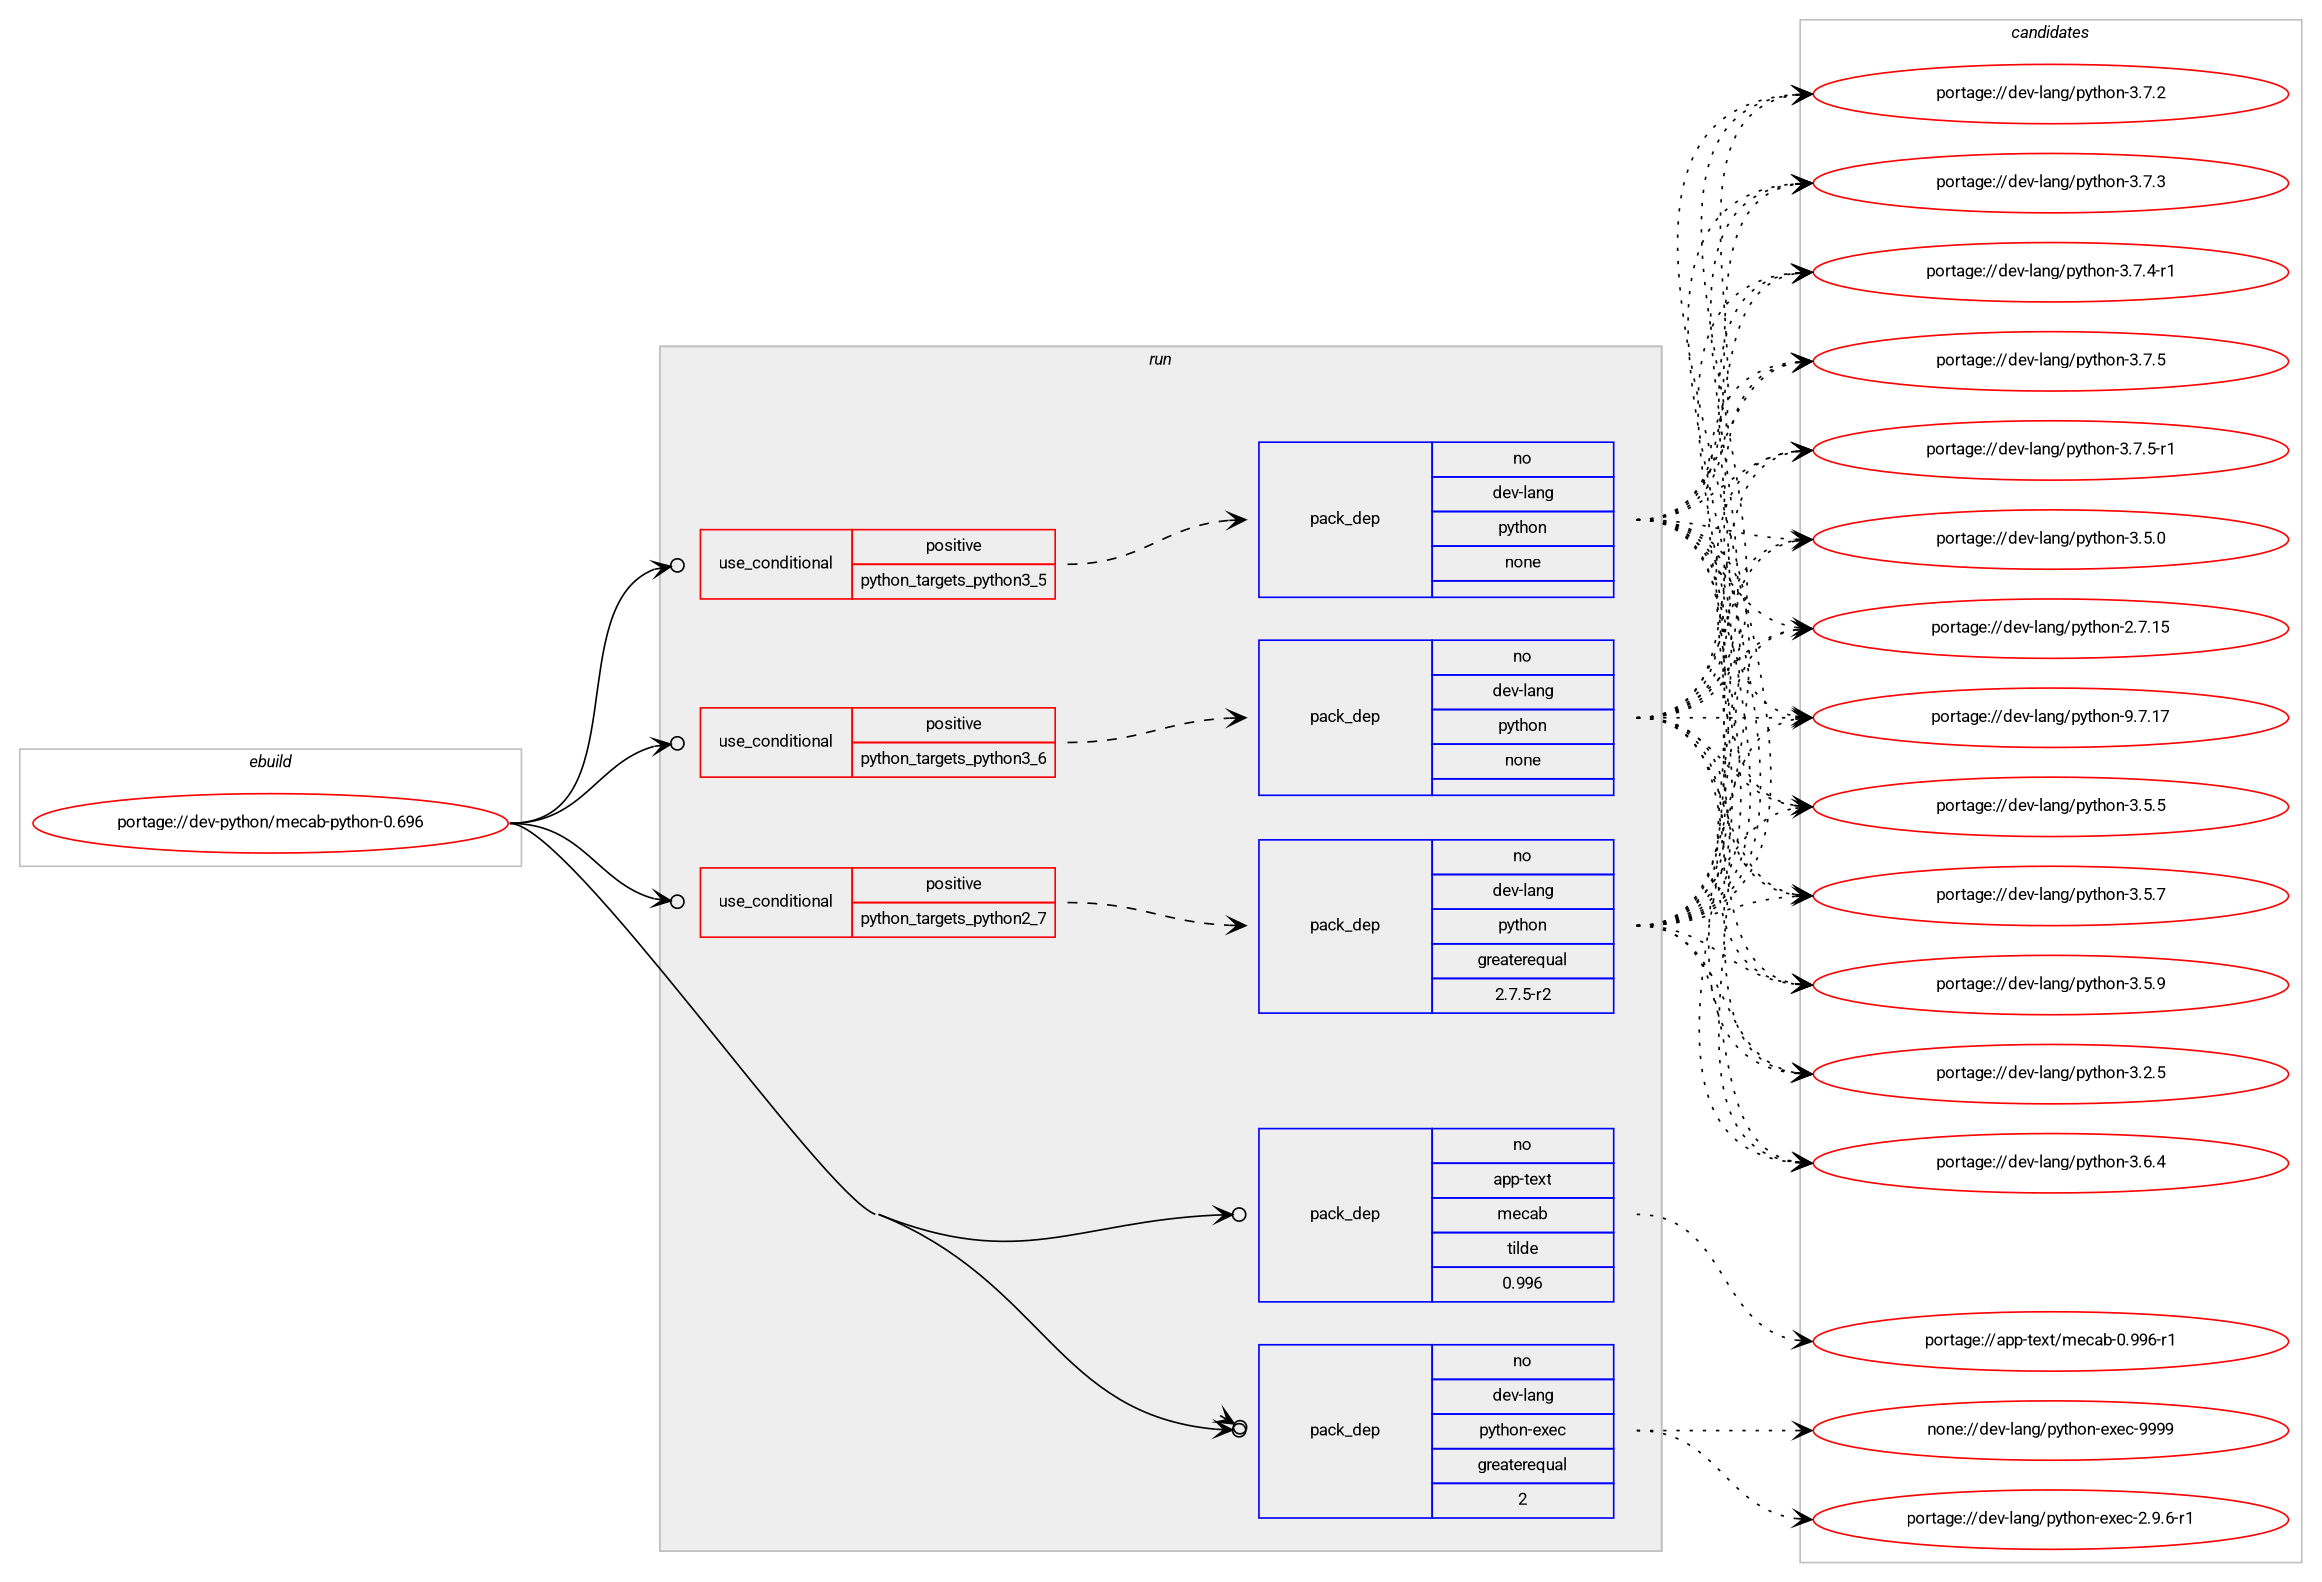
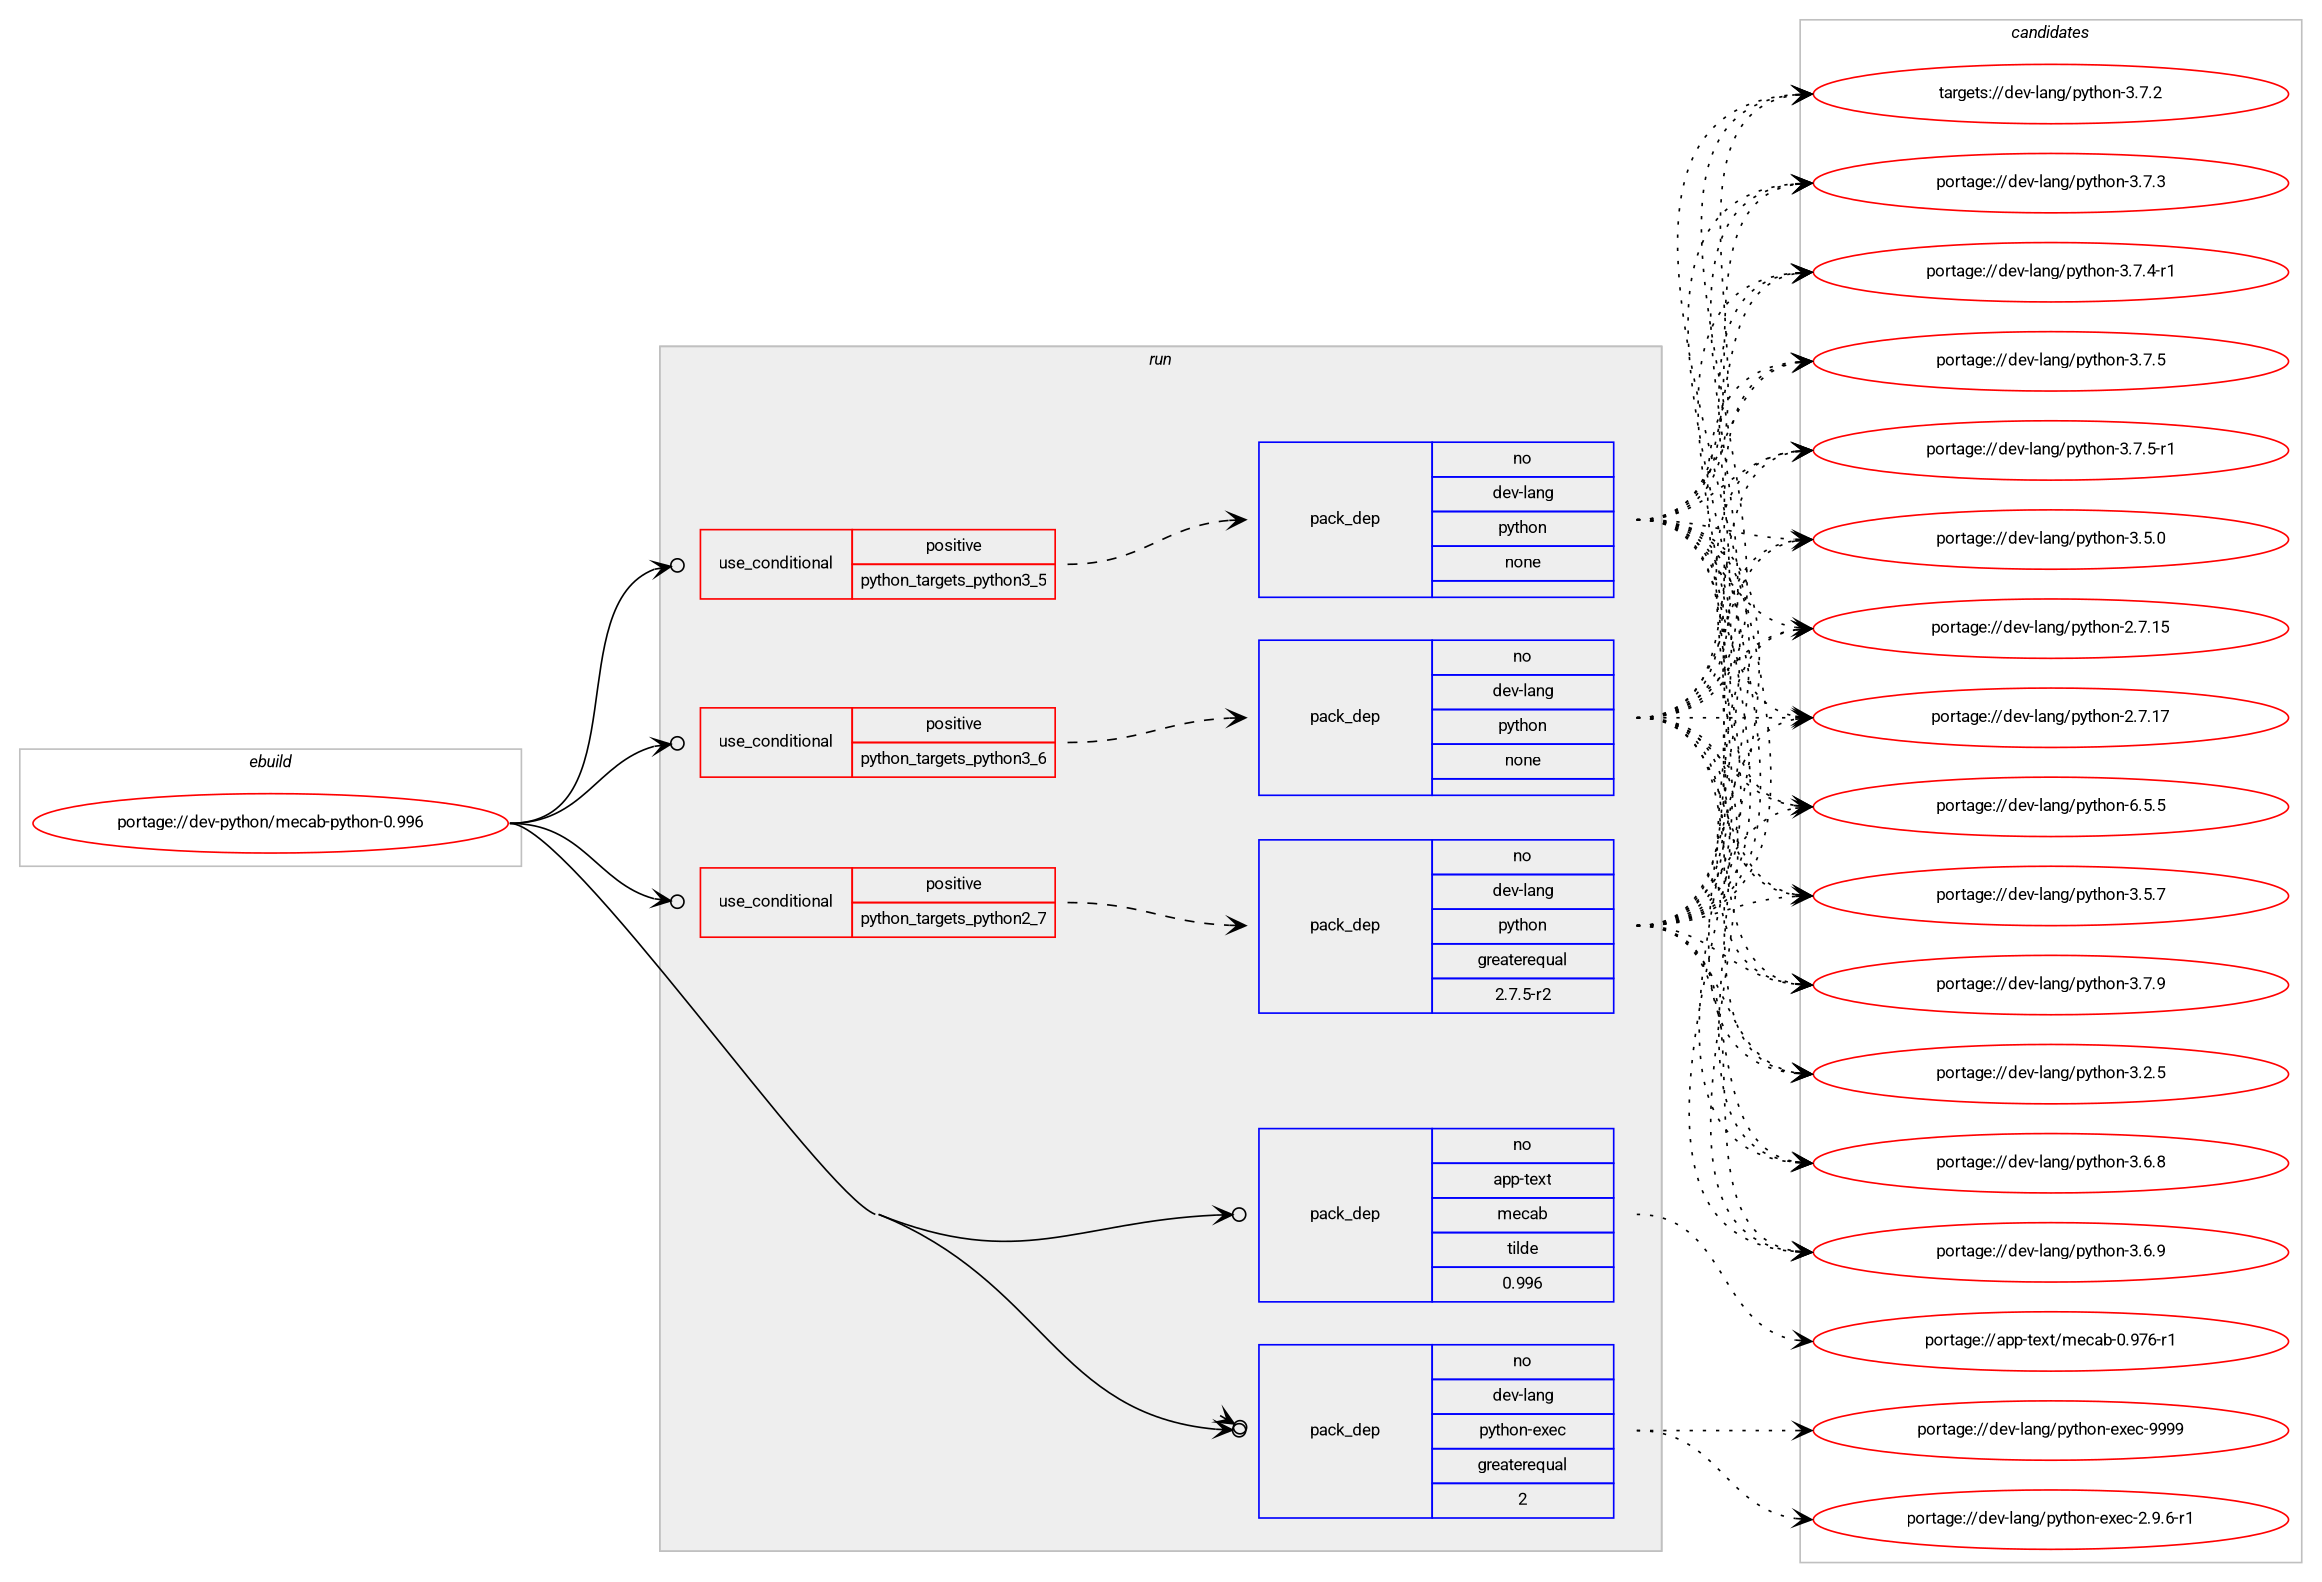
  digraph {
    compound=true
    concentrate=true
    fontname=Roboto
    fontsize=10
    newrank=true
    rankdir=LR
    ranksep=1.5
    node [color=red fontname=Roboto fontsize=10]
    edge [arrowhead=vee fontname=Roboto headport=w style=dotted tailport=e weight=100]
-   n1 [label="portage://dev-python/mecab-python-0.696" width=4]
+   n1 [label="portage://dev-python/mecab-python-0.996" width=4]
    n2 [color=blue label=<<TABLE BORDER="0" CELLBORDER="1" CELLSPACING="0" CELLPADDING="4" WIDTH="220"><TR><TD ROWSPAN="6" CELLPADDING="30">pack_dep</TD></TR><TR><TD WIDTH="110">no</TD></TR><TR><TD>dev-lang</TD></TR><TR><TD>python</TD></TR><TR><TD>greaterequal</TD></TR><TR><TD>2.7.5-r2</TD></TR></TABLE>> shape=none]
    n3 [label=<<TABLE BORDER="0" CELLBORDER="1" CELLSPACING="0" CELLPADDING="4"><TR><TD ROWSPAN="3" CELLPADDING="10">use_conditional</TD></TR><TR><TD>positive</TD></TR><TR><TD>python_targets_python2_7</TD></TR></TABLE>> shape=none]
    n4 [color=blue label=<<TABLE BORDER="0" CELLBORDER="1" CELLSPACING="0" CELLPADDING="4" WIDTH="220"><TR><TD ROWSPAN="6" CELLPADDING="30">pack_dep</TD></TR><TR><TD WIDTH="110">no</TD></TR><TR><TD>dev-lang</TD></TR><TR><TD>python</TD></TR><TR><TD>none</TD></TR><TR><TD></TD></TR></TABLE>> shape=none]
    n5 [label=<<TABLE BORDER="0" CELLBORDER="1" CELLSPACING="0" CELLPADDING="4"><TR><TD ROWSPAN="3" CELLPADDING="10">use_conditional</TD></TR><TR><TD>positive</TD></TR><TR><TD>python_targets_python3_5</TD></TR></TABLE>> shape=none]
    n6 [color=blue label=<<TABLE BORDER="0" CELLBORDER="1" CELLSPACING="0" CELLPADDING="4" WIDTH="220"><TR><TD ROWSPAN="6" CELLPADDING="30">pack_dep</TD></TR><TR><TD WIDTH="110">no</TD></TR><TR><TD>dev-lang</TD></TR><TR><TD>python</TD></TR><TR><TD>none</TD></TR><TR><TD></TD></TR></TABLE>> shape=none]
    n7 [label=<<TABLE BORDER="0" CELLBORDER="1" CELLSPACING="0" CELLPADDING="4"><TR><TD ROWSPAN="3" CELLPADDING="10">use_conditional</TD></TR><TR><TD>positive</TD></TR><TR><TD>python_targets_python3_6</TD></TR></TABLE>> shape=none]
    n8 [color=blue label=<<TABLE BORDER="0" CELLBORDER="1" CELLSPACING="0" CELLPADDING="4" WIDTH="220"><TR><TD ROWSPAN="6" CELLPADDING="30">pack_dep</TD></TR><TR><TD WIDTH="110">no</TD></TR><TR><TD>app-text</TD></TR><TR><TD>mecab</TD></TR><TR><TD>tilde</TD></TR><TR><TD>0.996</TD></TR></TABLE>> shape=none]
    n9 [color=blue label=<<TABLE BORDER="0" CELLBORDER="1" CELLSPACING="0" CELLPADDING="4" WIDTH="220"><TR><TD ROWSPAN="6" CELLPADDING="30">pack_dep</TD></TR><TR><TD WIDTH="110">no</TD></TR><TR><TD>dev-lang</TD></TR><TR><TD>python-exec</TD></TR><TR><TD>greaterequal</TD></TR><TR><TD>2</TD></TR></TABLE>> shape=none]
    n10 [label="portage://dev-lang/python-2.7.15" width=4]
-   n11 [label="portage://dev-lang/python-9.7.17" width=4]
-   n12 [label="portage://dev-lang/python-3.5.5" width=4]
+   n11 [label="portage://dev-lang/python-2.7.17" width=4]
+   n12 [label="portage://dev-lang/python-6.5.5" width=4]
    n13 [label="portage://dev-lang/python-3.5.7" width=4]
-   n14 [label="portage://dev-lang/python-3.5.9" width=4]
+   n14 [label="portage://dev-lang/python-3.7.9" width=4]
    n15 [label="portage://dev-lang/python-3.2.5" width=4]
-   n16 [label="portage://dev-lang/python-3.6.4" width=4]
-   n18 [label="portage://dev-lang/python-3.7.2" width=4]
+   n16 [label="portage://dev-lang/python-3.6.8" width=4]
+   n17 [label="portage://dev-lang/python-3.6.9" width=4]
+   n18 [label="targets://dev-lang/python-3.7.2" width=4]
    n19 [label="portage://dev-lang/python-3.7.3" width=4]
    n20 [label="portage://dev-lang/python-3.7.4-r1" width=4]
    n21 [label="portage://dev-lang/python-3.7.5" width=4]
    n22 [label="portage://dev-lang/python-3.7.5-r1" width=4]
    n23 [label="portage://dev-lang/python-3.5.0" width=4]
-   n24 [label="portage://app-text/mecab-0.996-r1" width=4]
+   n24 [label="portage://app-text/mecab-0.976-r1" width=4]
    n25 [label="portage://dev-lang/python-exec-2.9.6-r1" width=4]
-   n26 [label="none://dev-lang/python-exec-9999" width=4]
+   n26 [label="portage://dev-lang/python-exec-9999" width=4]
    subgraph cluster_1 {
      color=gray
      label=<<i>ebuild</i>>
      rank=same
      n1
    }
    subgraph cluster_2 {
      color=gray
      label=<<i>dependencies</i>>
      subgraph cluster_3 {
        color=gray
        fillcolor="#eeeeee"
        label=<<i>compile</i>>
        style=filled
      }
      subgraph cluster_4 {
        color=gray
        fillcolor="#eeeeee"
        label=<<i>compile and run</i>>
        style=filled
        subgraph sub_5 {
          color=gray
          fillcolor="#eeeeee"
          label=<<i>compile and run</i>>
          style=filled
          n3
          subgraph sub_6 {
            color=gray
            fillcolor="#eeeeee"
            label=<<i>compile and run</i>>
            style=filled
            n2
          }
        }
        subgraph sub_7 {
          color=gray
          fillcolor="#eeeeee"
          label=<<i>compile and run</i>>
          style=filled
          n5
          subgraph sub_8 {
            color=gray
            fillcolor="#eeeeee"
            label=<<i>compile and run</i>>
            style=filled
            n4
          }
        }
        subgraph sub_9 {
          color=gray
          fillcolor="#eeeeee"
          label=<<i>compile and run</i>>
          style=filled
          n7
          subgraph sub_10 {
            color=gray
            fillcolor="#eeeeee"
            label=<<i>compile and run</i>>
            style=filled
            n6
          }
        }
        subgraph sub_11 {
          color=gray
          fillcolor="#eeeeee"
          label=<<i>compile and run</i>>
          style=filled
          n8
        }
        subgraph sub_12 {
          color=gray
          fillcolor="#eeeeee"
          label=<<i>compile and run</i>>
          style=filled
          n9
        }
      }
      subgraph cluster_13 {
        color=gray
        fillcolor="#eeeeee"
        label=<<i>run</i>>
        style=filled
      }
    }
    subgraph cluster_14 {
      color=gray
      label=<<i>candidates</i>>
      rank=same
      subgraph sub_15 {
        color=black
        label=<<i>candidates</i>>
        nodesep=1
        rank=same
        n10
        n11
        n12
        n13
        n14
        n15
        n16
+       n17
        n18
        n19
        n20
        n21
        n22
        n23
      }
      subgraph sub_16 {
        color=black
        label=<<i>candidates</i>>
        nodesep=1
        rank=same
        n10
        n11
        n12
        n13
        n14
        n15
        n16
+       n17
        n18
        n19
        n20
        n21
        n22
        n23
      }
      subgraph sub_17 {
        color=black
        label=<<i>candidates</i>>
        nodesep=1
        rank=same
        n10
        n11
        n12
        n13
        n14
        n15
        n16
+       n17
        n18
        n19
        n20
        n21
        n22
        n23
      }
      subgraph sub_18 {
        color=black
        label=<<i>candidates</i>>
        nodesep=1
        rank=same
        n24
      }
      subgraph sub_19 {
        color=black
        label=<<i>candidates</i>>
        nodesep=1
        rank=same
        n25
        n26
      }
    }
    n1 -> n3 [arrowhead=odotvee style=solid weight=20]
    n1 -> n5 [arrowhead=odotvee style=solid weight=20]
    n1 -> n7 [arrowhead=odotvee style=solid weight=20]
    n1 -> n8 [arrowhead=odotvee style=solid weight=20]
    n1 -> n9 [arrowhead=odotvee style=solid weight=20]
    n2 -> n10
    n2 -> n11
    n2 -> n12
    n2 -> n13
    n2 -> n14
    n2 -> n15
    n2 -> n16
+   n2 -> n17
    n2 -> n18
    n2 -> n19
    n2 -> n20
    n2 -> n21
    n2 -> n22
    n2 -> n23
    n3 -> n2 [style=dashed weight=20]
    n4 -> n10
    n4 -> n11
    n4 -> n12
    n4 -> n13
    n4 -> n14
    n4 -> n15
    n4 -> n16
+   n4 -> n17
    n4 -> n18
    n4 -> n19
    n4 -> n20
    n4 -> n21
    n4 -> n22
    n4 -> n23
    n5 -> n4 [style=dashed weight=20]
    n6 -> n10
    n6 -> n11
    n6 -> n12
    n6 -> n13
    n6 -> n14
    n6 -> n15
    n6 -> n16
+   n6 -> n17
    n6 -> n18
    n6 -> n19
    n6 -> n20
    n6 -> n21
    n6 -> n22
    n6 -> n23
    n7 -> n6 [style=dashed weight=20]
    n8 -> n24
    n9 -> n25
    n9 -> n26
  }
